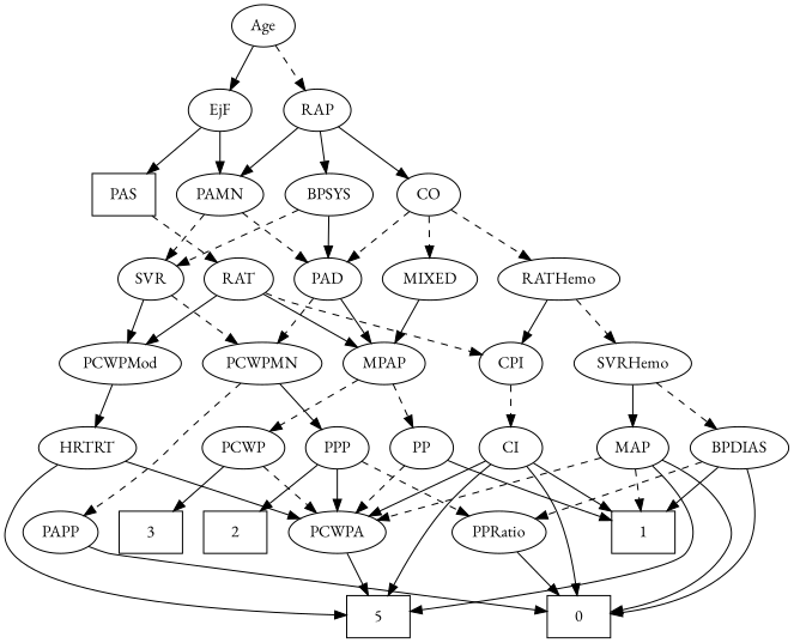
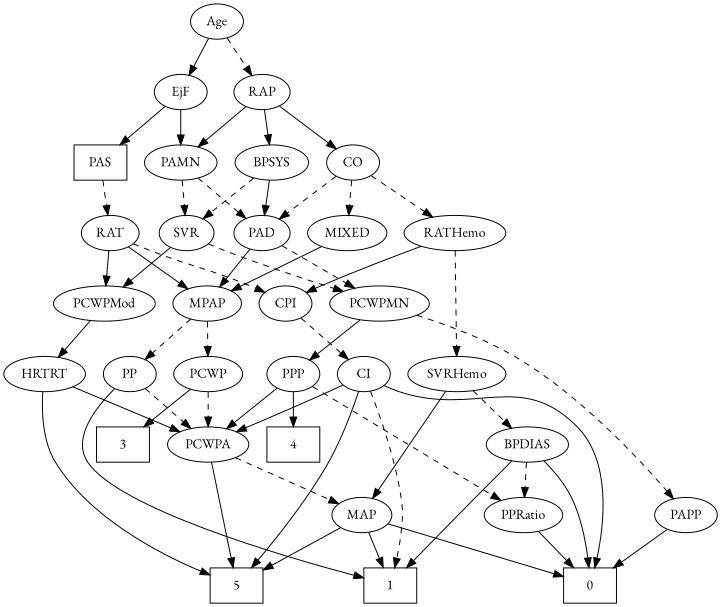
  strict digraph {
    fontname="EB Garamond"
    node [fontname="EB Garamond"]
    edge [fontname="EB Garamond" style=solid]
    1 [height=0.5 shape=box width=0.75]
-   2 [height=0.5 shape=box width=0.75]
+   2 [height=0.5 shape=box width=0.75 label=4]
    3 [height=0.5 shape=box width=0.75]
    n4 [height=0.5 label=0 shape=box width=0.75]
    5 [height=0.5 shape=box width=0.75]
    Age [height=0.5 width=0.75]
    EjF [height=0.5 width=0.75]
    RAP [height=0.5 width=0.77632]
    PAS [height=0.5 shape=box width=0.75]
    PAMN [height=0.5 width=1.011]
    BPSYS [height=0.5 width=1.0471]
    CO [height=0.5 width=0.75]
    RAT [height=0.5 width=0.75827]
    PAD [height=0.5 width=0.79437]
    SVR [height=0.5 width=0.77632]
    MIXED [height=0.5 width=1.1193]
    RATHemo [height=0.5 width=1.3721]
    MPAP [height=0.5 width=0.97491]
    PCWPMod [height=0.5 width=1.4443]
    CPI [height=0.5 width=0.75]
    PCWPMN [height=0.5 width=1.3902]
    SVRHemo [height=0.5 width=1.3902]
    PP [height=0.5 width=0.75]
    PCWP [height=0.5 width=0.97491]
    PCWPA [height=0.5 width=1.1555]
    PPP [height=0.5 width=0.75]
    PAPP [height=0.5 width=0.88464]
    HRTRT [height=0.5 width=1.1013]
    PPRatio [height=0.5 width=1.1013]
    CI [height=0.5 width=0.75]
    BPDIAS [height=0.5 width=1.1735]
    MAP [height=0.5 width=0.84854]
    Age -> EjF
    Age -> RAP [style=dashed]
    EjF -> PAS
    EjF -> PAMN
    RAP -> PAMN
    RAP -> BPSYS
    RAP -> CO
    PAS -> RAT [style=dashed]
    PAMN -> PAD [style=dashed]
    PAMN -> SVR [style=dashed]
    BPSYS -> PAD
    BPSYS -> SVR [style=dashed]
    CO -> PAD [style=dashed]
    CO -> MIXED [style=dashed]
    CO -> RATHemo [style=dashed]
    RAT -> MPAP
    RAT -> PCWPMod
    RAT -> CPI [style=dashed]
    PAD -> MPAP
    PAD -> PCWPMN [style=dashed]
    SVR -> PCWPMod
    SVR -> PCWPMN [style=dashed]
    MIXED -> MPAP
    RATHemo -> CPI
    RATHemo -> SVRHemo [style=dashed]
    MPAP -> PP [style=dashed]
    MPAP -> PCWP [style=dashed]
    PCWPMod -> HRTRT
    CPI -> CI [style=dashed]
    PCWPMN -> PPP
    PCWPMN -> PAPP [style=dashed]
    SVRHemo -> BPDIAS [style=dashed]
    SVRHemo -> MAP
    PP -> 1
    PP -> PCWPA [style=dashed]
    PCWP -> 3
    PCWP -> PCWPA [style=dashed]
    PCWPA -> 5
    PPP -> 2
    PPP -> PCWPA
    PPP -> PPRatio [style=dashed]
    PAPP -> n4
    HRTRT -> 5
    HRTRT -> PCWPA
    PPRatio -> n4
-   CI -> 1
+   CI -> 1 [style=dashed]
    CI -> n4
    CI -> 5
    CI -> PCWPA
    BPDIAS -> 1
    BPDIAS -> n4
    BPDIAS -> PPRatio [style=dashed]
-   MAP -> 1 [style=dashed]
+   MAP -> 1
    MAP -> n4
    MAP -> 5
-   MAP -> PCWPA [style=dashed]
+   PCWPA -> MAP [style=dashed]
  }
